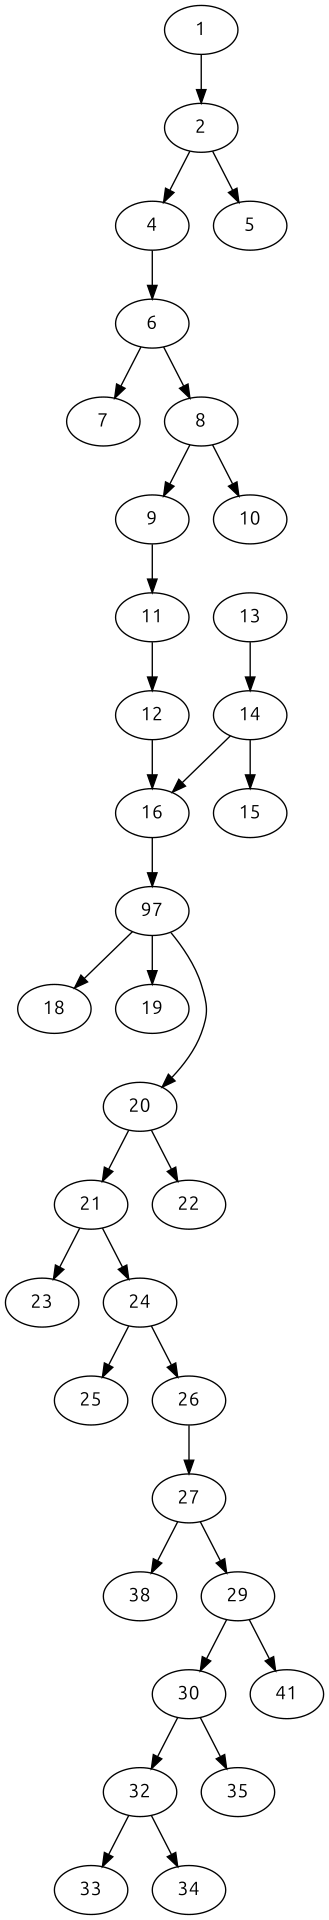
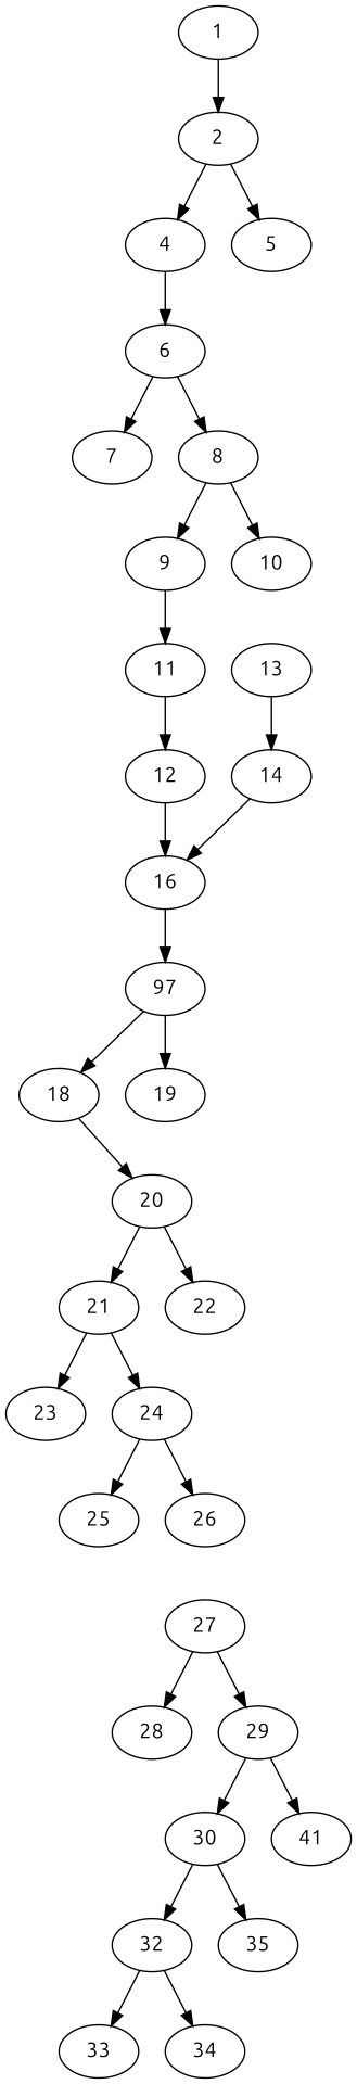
  digraph {
    fontname=Ubuntu
    node [alpha=0.08 fontname=Ubuntu]
    edge [fontname=Ubuntu]
    1 [alpha=0.11 expect_size=41871360]
    2 [alpha=0.19 expect_size=42382336]
    4 [alpha=0.07 expect_size=7852032]
    5 [alpha=0.13 expect_size=7134208]
    6 [expect_size=11599872]
    7 [alpha=0.11 expect_size=15535104]
    8 [alpha=0.15 expect_size=45321216]
    9 [expect_size=33815552]
    10 [alpha=0.05 expect_size=20590592]
    11 [alpha=0.12 expect_size=43599872]
    12 [alpha=0.03 expect_size=22647808]
    16 [alpha=0.10 expect_size=47080448]
    13 [alpha=0.04 expect_size=20958208]
    14 [alpha=0.06 expect_size=45817856]
-   15 [alpha=0.16 expect_size=15578112]
    n16 [alpha=0.17 expect_size=19190784 label=97]
    18 [expect_size=43993088]
    19 [alpha=0.03 expect_size=31579136]
    20 [alpha=0.06 expect_size=49987584]
    21 [alpha=0.05 expect_size=14361600]
    22 [alpha=0.19 expect_size=41819136]
    23 [alpha=0.19 expect_size=48392192]
    24 [alpha=0.01 expect_size=10433536]
    25 [alpha=0.03 expect_size=23866368]
    26 [expect_size=15042560]
    27 [alpha=0.18 expect_size=38218752]
-   28 [alpha=0.04 expect_size=31603712 label=38]
+   28 [alpha=0.04 expect_size=31603712]
    29 [alpha=0.02 expect_size=50402304]
    30 [alpha=0.07 expect_size=10513408]
    n30 [alpha=0.09 expect_size=24908800 label=41]
    32 [alpha=0.17 expect_size=35846144]
    35 [alpha=0.02 expect_size=33703936]
    33 [alpha=0.13 expect_size=33281024]
    34 [alpha=0.05 expect_size=31696896]
    1 -> 2
    2 -> 4
    2 -> 5
    4 -> 6
    6 -> 7
    6 -> 8
    8 -> 9
    8 -> 10
    9 -> 11
    11 -> 12
    12 -> 16
    16 -> n16
    13 -> 14
    14 -> 16
-   14 -> 15
    n16 -> 18
    n16 -> 19
-   n16 -> 20
+   18 -> 20
    20 -> 21
    20 -> 22
    21 -> 23
    21 -> 24
    24 -> 25
    24 -> 26
-   26 -> 27
    27 -> 28
    27 -> 29
    29 -> 30
    29 -> n30
    30 -> 32
    30 -> 35
    32 -> 33
    32 -> 34
  }
